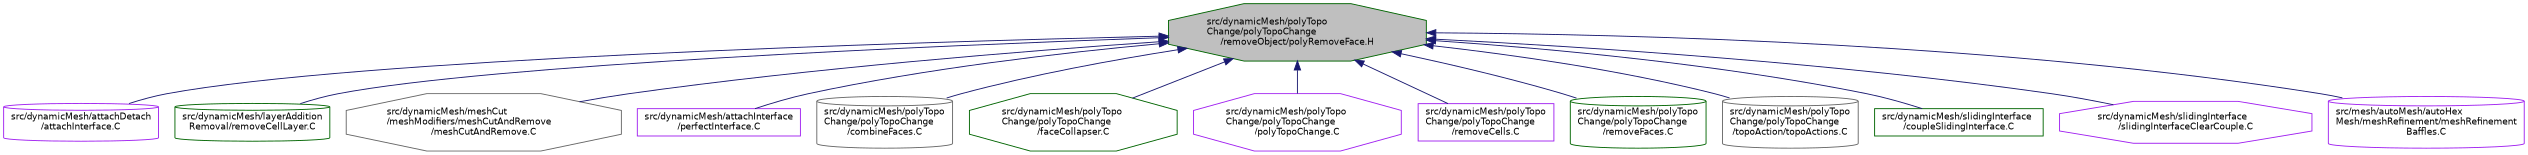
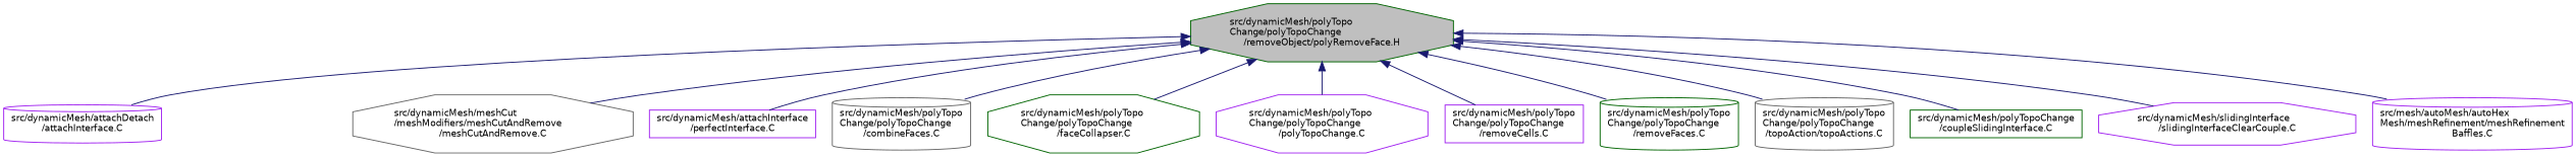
  digraph {
    node [color=purple fontname=Helvetica fontsize=10 shape=cylinder]
    edge [color=midnightblue dir=back fontname=Helvetica fontsize=10 labelfontname=Helvetica labelfontsize=10 style=solid]
    n1 [color=darkgreen fillcolor=grey75 fontcolor=black height=0.2 label="src/dynamicMesh/polyTopo\lChange/polyTopoChange\l/removeObject/polyRemoveFace.H" shape=octagon style=filled width=0.4]
    n2 [height=0.2 label="src/dynamicMesh/attachDetach\l/attachInterface.C" width=0.4]
-   n3 [color=darkgreen height=0.2 label="src/dynamicMesh/layerAddition\lRemoval/removeCellLayer.C" width=0.4]
    n4 [color=gray40 height=0.2 label="src/dynamicMesh/meshCut\l/meshModifiers/meshCutAndRemove\l/meshCutAndRemove.C" shape=octagon width=0.4]
    n5 [height=0.2 label="src/dynamicMesh/attachInterface\l/perfectInterface.C" shape=box width=0.4]
    n6 [color=gray40 height=0.2 label="src/dynamicMesh/polyTopo\lChange/polyTopoChange\l/combineFaces.C" width=0.4]
    n7 [color=darkgreen height=0.2 label="src/dynamicMesh/polyTopo\lChange/polyTopoChange\l/faceCollapser.C" shape=octagon width=0.4]
    n8 [height=0.2 label="src/dynamicMesh/polyTopo\lChange/polyTopoChange\l/polyTopoChange.C" shape=octagon width=0.4]
    n9 [height=0.2 label="src/dynamicMesh/polyTopo\lChange/polyTopoChange\l/removeCells.C" shape=box width=0.4]
    n10 [color=darkgreen height=0.2 label="src/dynamicMesh/polyTopo\lChange/polyTopoChange\l/removeFaces.C" width=0.4]
    n11 [color=gray40 height=0.2 label="src/dynamicMesh/polyTopo\lChange/polyTopoChange\l/topoAction/topoActions.C" width=0.4]
-   n12 [color=darkgreen height=0.2 label="src/dynamicMesh/slidingInterface\l/coupleSlidingInterface.C" shape=box width=0.4]
+   n12 [color=darkgreen height=0.2 label="src/dynamicMesh/polyTopoChange\l/coupleSlidingInterface.C" shape=box width=0.4]
    n13 [height=0.2 label="src/dynamicMesh/slidingInterface\l/slidingInterfaceClearCouple.C" shape=octagon width=0.4]
    n14 [height=0.2 label="src/mesh/autoMesh/autoHex\lMesh/meshRefinement/meshRefinement\lBaffles.C" width=0.4]
    n1 -> n2
-   n1 -> n3
    n1 -> n4
    n1 -> n5
    n1 -> n6
    n1 -> n7
    n1 -> n8
    n1 -> n9
    n1 -> n10
    n1 -> n11
    n1 -> n12
    n1 -> n13
    n1 -> n14
  }
